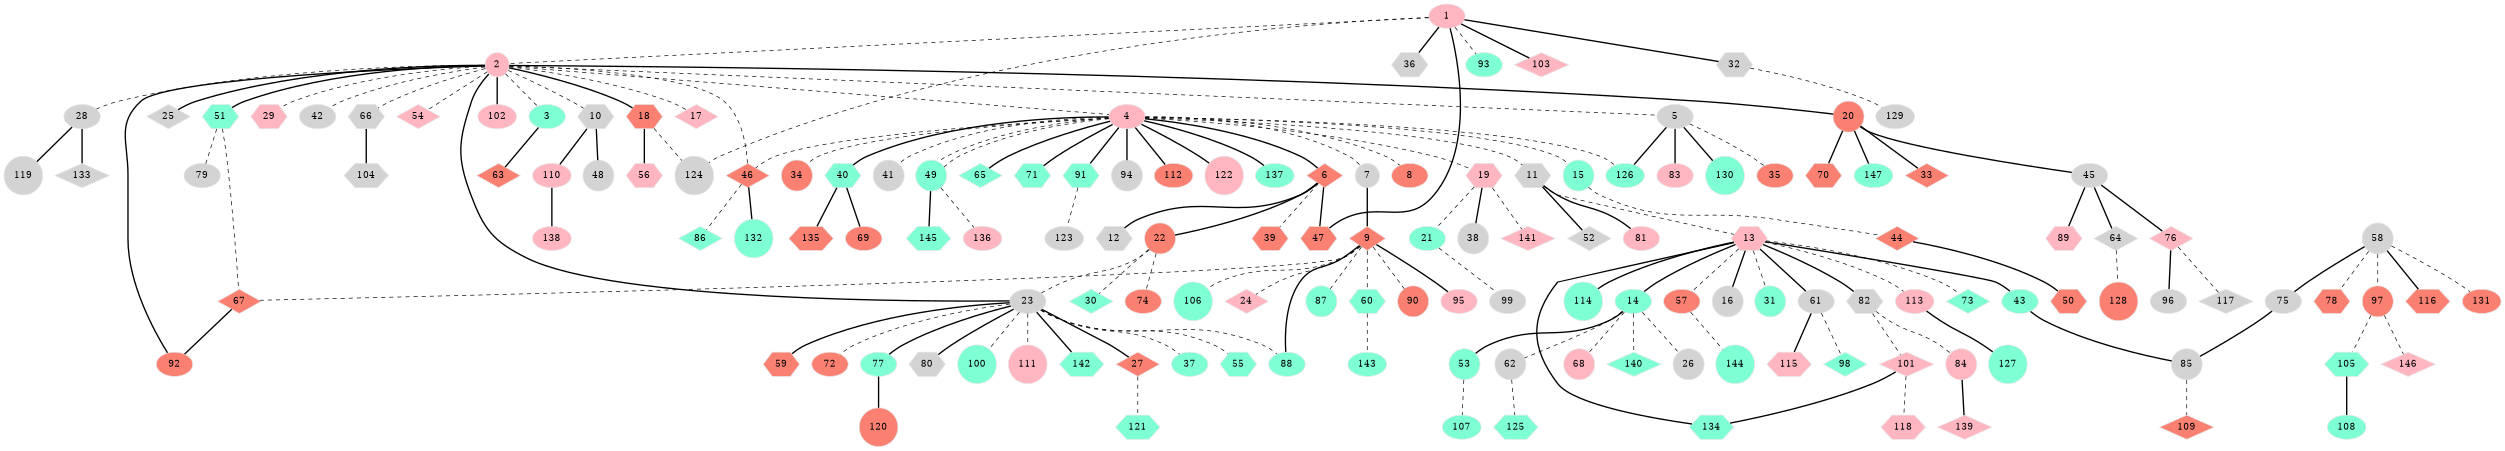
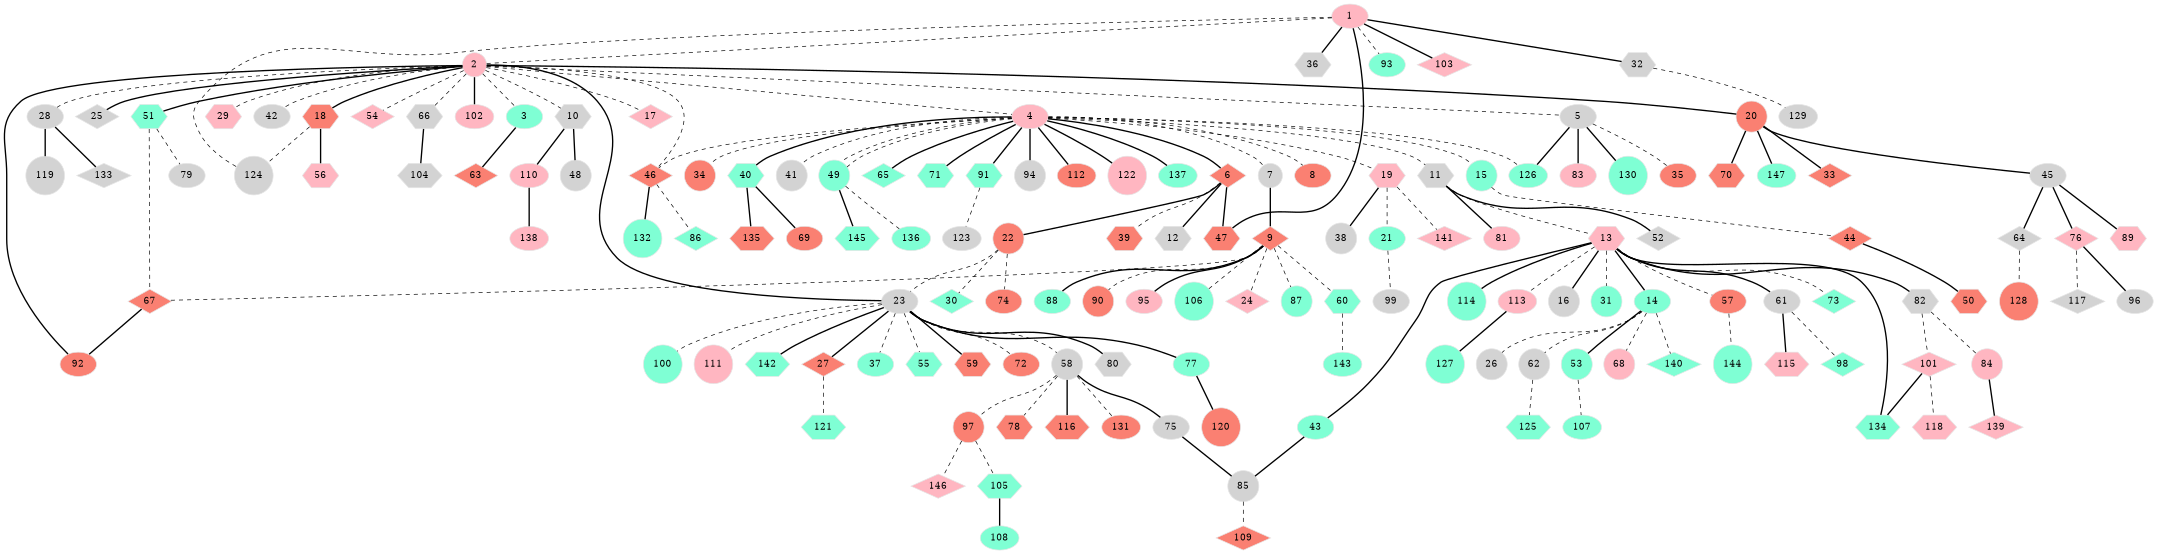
  graph {
    node [color=gray90 fillcolor=aquamarine shape=ellipse style=filled]
    edge [style=dashed]
    1 [fillcolor=lightpink]
    2 [fillcolor=lightpink shape=circle]
    32 [fillcolor=lightgrey shape=hexagon]
    36 [fillcolor=lightgrey shape=hexagon]
    47 [fillcolor=salmon shape=hexagon]
    93
    103 [fillcolor=lightpink shape=diamond]
    124 [fillcolor=lightgrey shape=circle]
    3
    4 [fillcolor=lightpink]
    5 [fillcolor=lightgrey]
    10 [fillcolor=lightgrey shape=hexagon]
    17 [fillcolor=lightpink shape=diamond]
    18 [fillcolor=salmon shape=hexagon]
    20 [fillcolor=salmon shape=circle]
    23 [fillcolor=lightgrey]
    25 [fillcolor=lightgrey shape=diamond]
    28 [fillcolor=lightgrey]
    29 [fillcolor=lightpink shape=hexagon]
    42 [fillcolor=lightgrey]
    46 [fillcolor=salmon shape=diamond]
    51 [shape=hexagon]
    54 [fillcolor=lightpink shape=diamond]
    66 [fillcolor=lightgrey shape=hexagon]
    92 [fillcolor=salmon]
    102 [fillcolor=lightpink]
    129 [fillcolor=lightgrey]
    63 [fillcolor=salmon shape=diamond]
    6 [fillcolor=salmon shape=diamond]
    7 [fillcolor=lightgrey shape=circle]
    8 [fillcolor=salmon]
    11 [fillcolor=lightgrey shape=hexagon]
    15 [shape=circle]
    19 [fillcolor=lightpink shape=hexagon]
    34 [fillcolor=salmon shape=circle]
    40 [shape=hexagon]
    41 [fillcolor=lightgrey shape=circle]
    49 [shape=circle]
    65 [shape=diamond]
    71 [shape=hexagon]
    91 [shape=hexagon]
    94 [fillcolor=lightgrey shape=circle]
    112 [fillcolor=salmon]
    122 [fillcolor=lightpink shape=circle]
    126
    137
    35 [fillcolor=salmon]
    83 [fillcolor=lightpink]
    130 [shape=circle]
    48 [fillcolor=lightgrey shape=circle]
    110 [fillcolor=lightpink]
    13 [fillcolor=lightpink shape=hexagon]
    14
    16 [fillcolor=lightgrey shape=circle]
    31 [shape=circle]
    43
    57 [fillcolor=salmon]
    61 [fillcolor=lightgrey]
    73 [shape=diamond]
    82 [fillcolor=lightgrey shape=hexagon]
    113 [fillcolor=lightpink]
    114 [shape=circle]
    134 [shape=hexagon]
    56 [fillcolor=lightpink shape=hexagon]
    33 [fillcolor=salmon shape=diamond]
    45 [fillcolor=lightgrey]
    70 [fillcolor=salmon shape=hexagon]
    147
    27 [fillcolor=salmon shape=diamond]
    37
    55 [shape=hexagon]
    58 [fillcolor=lightgrey shape=circle]
    59 [fillcolor=salmon shape=hexagon]
    72 [fillcolor=salmon]
    77
    80 [fillcolor=lightgrey shape=hexagon]
    100 [shape=circle]
    111 [fillcolor=lightpink shape=circle]
    142 [shape=hexagon]
    119 [fillcolor=lightgrey shape=circle]
    133 [fillcolor=lightgrey shape=diamond]
    86 [shape=diamond]
    132 [shape=circle]
    67 [fillcolor=salmon shape=diamond]
    79 [fillcolor=lightgrey]
    104 [fillcolor=lightgrey shape=hexagon]
    12 [fillcolor=lightgrey shape=hexagon]
    22 [fillcolor=salmon shape=circle]
    39 [fillcolor=salmon shape=hexagon]
    9 [fillcolor=salmon shape=diamond]
    52 [fillcolor=lightgrey shape=diamond]
    81 [fillcolor=lightpink]
    44 [fillcolor=salmon shape=diamond]
    21
    38 [fillcolor=lightgrey shape=circle]
    141 [fillcolor=lightpink shape=diamond]
    69 [fillcolor=salmon]
    135 [fillcolor=salmon shape=hexagon]
-   136 [fillcolor=lightpink]
+   136
    145 [shape=hexagon]
    123 [fillcolor=lightgrey]
    30 [shape=diamond]
    74 [fillcolor=salmon]
    24 [fillcolor=lightpink shape=diamond]
    60 [shape=hexagon]
    87 [shape=circle]
    88
    90 [fillcolor=salmon shape=circle]
    95 [fillcolor=lightpink]
    106 [shape=circle]
    143
    138 [fillcolor=lightpink]
    26 [fillcolor=lightgrey shape=circle]
    53 [shape=circle]
    62 [fillcolor=lightgrey shape=circle]
    68 [fillcolor=lightpink shape=circle]
    140 [shape=diamond]
    85 [fillcolor=lightgrey shape=circle]
    144 [shape=circle]
    98 [shape=diamond]
    115 [fillcolor=lightpink shape=hexagon]
    84 [fillcolor=lightpink shape=circle]
    101 [fillcolor=lightpink shape=diamond]
    127 [shape=circle]
    107
    125 [shape=hexagon]
    50 [fillcolor=salmon shape=hexagon]
    99 [fillcolor=lightgrey]
    64 [fillcolor=lightgrey shape=diamond]
    76 [fillcolor=lightpink shape=diamond]
    89 [fillcolor=lightpink shape=hexagon]
    121 [shape=hexagon]
    75 [fillcolor=lightgrey]
    78 [fillcolor=salmon shape=hexagon]
    97 [fillcolor=salmon shape=circle]
    116 [fillcolor=salmon shape=hexagon]
    131 [fillcolor=salmon]
    120 [fillcolor=salmon shape=circle]
    109 [fillcolor=salmon shape=diamond]
    128 [fillcolor=salmon shape=circle]
    96 [fillcolor=lightgrey]
    117 [fillcolor=lightgrey shape=diamond]
    105 [shape=hexagon]
    146 [fillcolor=lightpink shape=diamond]
    139 [fillcolor=lightpink shape=diamond]
    118 [fillcolor=lightpink shape=hexagon]
    108
    1 -- 2
    1 -- 32 [style=bold]
    1 -- 36 [style=bold]
    1 -- 47 [style=bold]
    1 -- 93
    1 -- 103 [style=bold]
    1 -- 124
    2 -- 3
    2 -- 4
    2 -- 5
    2 -- 10
    2 -- 17
    2 -- 18 [style=bold]
    2 -- 20 [style=bold]
    2 -- 23 [style=bold]
    2 -- 25 [style=bold]
    2 -- 28
    2 -- 29
    2 -- 42
    2 -- 46
    2 -- 51 [style=bold]
    2 -- 54
    2 -- 66
    2 -- 92 [style=bold]
    2 -- 102 [style=bold]
    32 -- 129
    3 -- 63 [style=bold]
    4 -- 46
    4 -- 6 [style=bold]
    4 -- 7
    4 -- 8
    4 -- 11
    4 -- 15
    4 -- 19
    4 -- 34
    4 -- 40 [style=bold]
    4 -- 41
    4 -- 49
    4 -- 49
    4 -- 65 [style=bold]
    4 -- 71 [style=bold]
    4 -- 91 [style=bold]
    4 -- 94 [style=bold]
    4 -- 112 [style=bold]
    4 -- 122 [style=bold]
    4 -- 126
    4 -- 137 [style=bold]
    5 -- 126 [style=bold]
    5 -- 35
    5 -- 83 [style=bold]
    5 -- 130 [style=bold]
    10 -- 48 [style=bold]
    10 -- 110 [style=bold]
    18 -- 124
    18 -- 56 [style=bold]
    20 -- 33 [style=bold]
    20 -- 45 [style=bold]
    20 -- 70 [style=bold]
    20 -- 147 [style=bold]
    23 -- 27 [style=bold]
    23 -- 37
    23 -- 55
-   23 -- 88
+   23 -- 58
    23 -- 59 [style=bold]
    23 -- 72
    23 -- 77 [style=bold]
    23 -- 80 [style=bold]
    23 -- 100
    23 -- 111
    23 -- 142 [style=bold]
    28 -- 119 [style=bold]
    28 -- 133 [style=bold]
    46 -- 86
    46 -- 132 [style=bold]
    51 -- 67
    51 -- 79
    66 -- 104 [style=bold]
    6 -- 47 [style=bold]
    6 -- 12 [style=bold]
    6 -- 22 [style=bold]
    6 -- 39
    7 -- 9 [style=bold]
    11 -- 13
    11 -- 52 [style=bold]
    11 -- 81 [style=bold]
    15 -- 44
    19 -- 21
    19 -- 38 [style=bold]
    19 -- 141
    40 -- 69 [style=bold]
    40 -- 135 [style=bold]
    49 -- 136
    49 -- 145 [style=bold]
    91 -- 123
    110 -- 138 [style=bold]
    13 -- 14 [style=bold]
    13 -- 16 [style=bold]
    13 -- 31
    13 -- 43 [style=bold]
    13 -- 57
    13 -- 61 [style=bold]
    13 -- 73
    13 -- 82 [style=bold]
    13 -- 113
    13 -- 114 [style=bold]
    13 -- 134 [style=bold]
    14 -- 26
    14 -- 53 [style=bold]
    14 -- 62
    14 -- 68
    14 -- 140
    43 -- 85 [style=bold]
    57 -- 144
    61 -- 98
    61 -- 115 [style=bold]
    82 -- 84
    82 -- 101
    113 -- 127 [style=bold]
    45 -- 64 [style=bold]
    45 -- 76 [style=bold]
    45 -- 89 [style=bold]
    27 -- 121
    58 -- 75 [style=bold]
    58 -- 78
    58 -- 97
    58 -- 116 [style=bold]
    58 -- 131
    77 -- 120 [style=bold]
    67 -- 92 [style=bold]
    22 -- 23
    22 -- 30
    22 -- 74
    9 -- 67
    9 -- 24
    9 -- 60
    9 -- 87
    9 -- 88 [style=bold]
    9 -- 90
    9 -- 95 [style=bold]
    9 -- 106
    44 -- 50 [style=bold]
    21 -- 99
    60 -- 143
    53 -- 107
    62 -- 125
    85 -- 109
    84 -- 139 [style=bold]
    101 -- 134 [style=bold]
    101 -- 118
    64 -- 128
    76 -- 96 [style=bold]
    76 -- 117
    75 -- 85 [style=bold]
    97 -- 105
    97 -- 146
    105 -- 108 [style=bold]
  }
